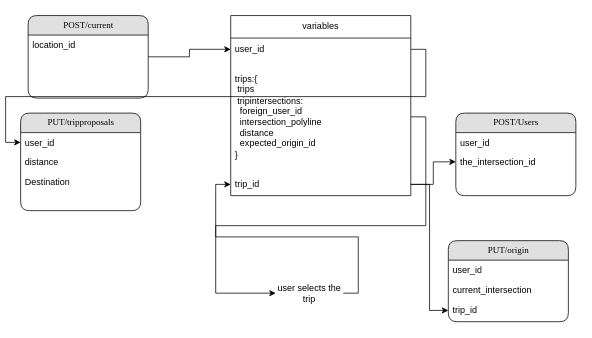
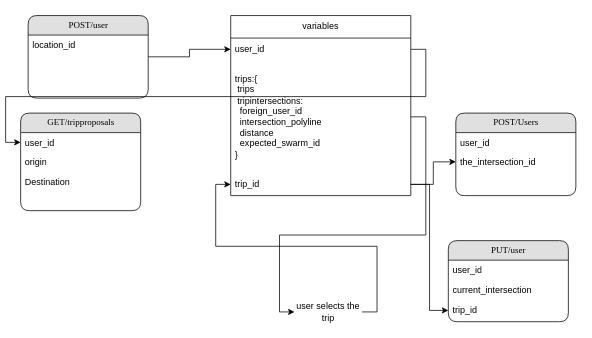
  <mxCell id="0" />
  <mxCell id="1" parent="0" />
  <mxCell id="2" style="edgeStyle=orthogonalEdgeStyle;rounded=0;orthogonalLoop=1;jettySize=auto;html=1;entryX=0;entryY=0.5;entryDx=0;entryDy=0;" edge="1" parent="1" source="3" target="17"><mxGeometry relative="1" as="geometry" /></mxCell>
- <mxCell id="3" value="POST/current" style="swimlane;html=1;fontStyle=0;childLayout=stackLayout;horizontal=1;startSize=26;fillColor=#e0e0e0;horizontalStack=0;resizeParent=1;resizeLast=0;collapsible=1;marginBottom=0;swimlaneFillColor=#ffffff;align=center;rounded=1;shadow=0;comic=0;labelBackgroundColor=none;strokeWidth=1;fontFamily=Verdana;fontSize=12" parent="1" vertex="1"><mxGeometry x="30" y="20" width="160" height="110" as="geometry" /></mxCell>
+ <mxCell id="3" value="POST/user" style="swimlane;html=1;fontStyle=0;childLayout=stackLayout;horizontal=1;startSize=26;fillColor=#e0e0e0;horizontalStack=0;resizeParent=1;resizeLast=0;collapsible=1;marginBottom=0;swimlaneFillColor=#ffffff;align=center;rounded=1;shadow=0;comic=0;labelBackgroundColor=none;strokeWidth=1;fontFamily=Verdana;fontSize=12" parent="1" vertex="1"><mxGeometry x="30" y="20" width="160" height="110" as="geometry" /></mxCell>
  <mxCell id="4" value="location_id" style="text;html=1;strokeColor=none;fillColor=none;spacingLeft=4;spacingRight=4;whiteSpace=wrap;overflow=hidden;rotatable=0;points=[[0,0.5],[1,0.5]];portConstraint=eastwest;" parent="3" vertex="1"><mxGeometry y="26" width="160" height="26" as="geometry" /></mxCell>
- <mxCell id="5" value="PUT/tripproposals" style="swimlane;html=1;fontStyle=0;childLayout=stackLayout;horizontal=1;startSize=26;fillColor=#e0e0e0;horizontalStack=0;resizeParent=1;resizeLast=0;collapsible=1;marginBottom=0;swimlaneFillColor=#ffffff;align=center;rounded=1;shadow=0;comic=0;labelBackgroundColor=none;strokeWidth=1;fontFamily=Verdana;fontSize=12" parent="1" vertex="1"><mxGeometry x="20" y="150" width="160" height="130" as="geometry" /></mxCell>
+ <mxCell id="5" value="GET/tripproposals" style="swimlane;html=1;fontStyle=0;childLayout=stackLayout;horizontal=1;startSize=26;fillColor=#e0e0e0;horizontalStack=0;resizeParent=1;resizeLast=0;collapsible=1;marginBottom=0;swimlaneFillColor=#ffffff;align=center;rounded=1;shadow=0;comic=0;labelBackgroundColor=none;strokeWidth=1;fontFamily=Verdana;fontSize=12" parent="1" vertex="1"><mxGeometry x="20" y="150" width="160" height="130" as="geometry" /></mxCell>
  <mxCell id="6" value="user_id" style="text;html=1;strokeColor=none;fillColor=none;spacingLeft=4;spacingRight=4;whiteSpace=wrap;overflow=hidden;rotatable=0;points=[[0,0.5],[1,0.5]];portConstraint=eastwest;" parent="5" vertex="1"><mxGeometry y="26" width="160" height="26" as="geometry" /></mxCell>
- <mxCell id="7" value="distance" style="text;html=1;strokeColor=none;fillColor=none;spacingLeft=4;spacingRight=4;whiteSpace=wrap;overflow=hidden;rotatable=0;points=[[0,0.5],[1,0.5]];portConstraint=eastwest;" parent="5" vertex="1"><mxGeometry y="52" width="160" height="26" as="geometry" /></mxCell>
+ <mxCell id="7" value="origin" style="text;html=1;strokeColor=none;fillColor=none;spacingLeft=4;spacingRight=4;whiteSpace=wrap;overflow=hidden;rotatable=0;points=[[0,0.5],[1,0.5]];portConstraint=eastwest;" parent="5" vertex="1"><mxGeometry y="52" width="160" height="26" as="geometry" /></mxCell>
  <mxCell id="8" value="Destination" style="text;html=1;strokeColor=none;fillColor=none;spacingLeft=4;spacingRight=4;whiteSpace=wrap;overflow=hidden;rotatable=0;points=[[0,0.5],[1,0.5]];portConstraint=eastwest;" parent="5" vertex="1"><mxGeometry y="78" width="160" height="26" as="geometry" /></mxCell>
- <mxCell id="9" value="PUT/origin" style="swimlane;html=1;fontStyle=0;childLayout=stackLayout;horizontal=1;startSize=26;fillColor=#e0e0e0;horizontalStack=0;resizeParent=1;resizeLast=0;collapsible=1;marginBottom=0;swimlaneFillColor=#ffffff;align=center;rounded=1;shadow=0;comic=0;labelBackgroundColor=none;strokeWidth=1;fontFamily=Verdana;fontSize=12" parent="1" vertex="1"><mxGeometry x="590" y="320" width="160" height="108" as="geometry" /></mxCell>
+ <mxCell id="9" value="PUT/user" style="swimlane;html=1;fontStyle=0;childLayout=stackLayout;horizontal=1;startSize=26;fillColor=#e0e0e0;horizontalStack=0;resizeParent=1;resizeLast=0;collapsible=1;marginBottom=0;swimlaneFillColor=#ffffff;align=center;rounded=1;shadow=0;comic=0;labelBackgroundColor=none;strokeWidth=1;fontFamily=Verdana;fontSize=12" parent="1" vertex="1"><mxGeometry x="590" y="320" width="160" height="108" as="geometry" /></mxCell>
  <mxCell id="10" value="user_id" style="text;html=1;strokeColor=none;fillColor=none;spacingLeft=4;spacingRight=4;whiteSpace=wrap;overflow=hidden;rotatable=0;points=[[0,0.5],[1,0.5]];portConstraint=eastwest;" parent="9" vertex="1"><mxGeometry y="26" width="160" height="26" as="geometry" /></mxCell>
  <mxCell id="11" value="current_intersection" style="text;html=1;strokeColor=none;fillColor=none;spacingLeft=4;spacingRight=4;whiteSpace=wrap;overflow=hidden;rotatable=0;points=[[0,0.5],[1,0.5]];portConstraint=eastwest;" parent="9" vertex="1"><mxGeometry y="52" width="160" height="26" as="geometry" /></mxCell>
  <mxCell id="12" value="trip_id" style="text;strokeColor=none;fillColor=none;align=left;verticalAlign=middle;spacingLeft=4;spacingRight=4;overflow=hidden;points=[[0,0.5],[1,0.5]];portConstraint=eastwest;rotatable=0;whiteSpace=wrap;html=1;" vertex="1" parent="9"><mxGeometry y="78" width="160" height="30" as="geometry" /></mxCell>
  <mxCell id="13" value="POST/Users" style="swimlane;html=1;fontStyle=0;childLayout=stackLayout;horizontal=1;startSize=26;fillColor=#e0e0e0;horizontalStack=0;resizeParent=1;resizeLast=0;collapsible=1;marginBottom=0;swimlaneFillColor=#ffffff;align=center;rounded=1;shadow=0;comic=0;labelBackgroundColor=none;strokeWidth=1;fontFamily=Verdana;fontSize=12" parent="1" vertex="1"><mxGeometry x="600" y="150" width="160" height="110" as="geometry" /></mxCell>
  <mxCell id="14" value="user_id" style="text;html=1;strokeColor=none;fillColor=none;spacingLeft=4;spacingRight=4;whiteSpace=wrap;overflow=hidden;rotatable=0;points=[[0,0.5],[1,0.5]];portConstraint=eastwest;" parent="13" vertex="1"><mxGeometry y="26" width="160" height="26" as="geometry" /></mxCell>
  <mxCell id="15" value="the_intersection_id" style="text;html=1;strokeColor=none;fillColor=none;spacingLeft=4;spacingRight=4;whiteSpace=wrap;overflow=hidden;rotatable=0;points=[[0,0.5],[1,0.5]];portConstraint=eastwest;" parent="13" vertex="1"><mxGeometry y="52" width="160" height="26" as="geometry" /></mxCell>
  <mxCell id="16" value="variables" style="swimlane;fontStyle=0;childLayout=stackLayout;horizontal=1;startSize=30;horizontalStack=0;resizeParent=1;resizeParentMax=0;resizeLast=0;collapsible=1;marginBottom=0;whiteSpace=wrap;html=1;" vertex="1" parent="1"><mxGeometry x="300" y="20" width="240" height="240" as="geometry" /></mxCell>
  <mxCell id="17" value="user_id" style="text;strokeColor=none;fillColor=none;align=left;verticalAlign=middle;spacingLeft=4;spacingRight=4;overflow=hidden;points=[[0,0.5],[1,0.5]];portConstraint=eastwest;rotatable=0;whiteSpace=wrap;html=1;" vertex="1" parent="16"><mxGeometry y="30" width="240" height="30" as="geometry" /></mxCell>
- <mxCell id="18" value="&lt;div&gt;trips:{&lt;/div&gt;&lt;div&gt;&lt;span style=&quot;white-space: pre;&quot;&gt; &lt;/span&gt;trips&lt;br&gt;&lt;/div&gt;&lt;div&gt;&lt;span style=&quot;white-space: pre;&quot;&gt; &lt;/span&gt;tripintersections:&lt;/div&gt;&lt;div&gt;&lt;span style=&quot;white-space: pre;&quot;&gt; &lt;/span&gt;&lt;span style=&quot;white-space: pre;&quot;&gt; &lt;/span&gt;foreign_user_id&lt;/div&gt;&lt;div&gt;&lt;span style=&quot;white-space: pre;&quot;&gt; &lt;/span&gt;&lt;span style=&quot;white-space: pre;&quot;&gt; intersection_polyline&lt;/span&gt;&lt;/div&gt;&lt;div&gt;&lt;span style=&quot;white-space: pre;&quot;&gt; &lt;/span&gt;&lt;span style=&quot;white-space: pre;&quot;&gt; &lt;/span&gt;distance&lt;/div&gt;&lt;div&gt;&lt;span style=&quot;white-space: pre;&quot;&gt; &lt;/span&gt;&lt;span style=&quot;white-space: pre;&quot;&gt; &lt;/span&gt;expected_origin_id&lt;br&gt;&lt;/div&gt;&lt;div&gt;}&lt;/div&gt;" style="text;strokeColor=none;fillColor=none;align=left;verticalAlign=middle;spacingLeft=4;spacingRight=4;overflow=hidden;points=[[0,0.5],[1,0.5]];portConstraint=eastwest;rotatable=0;whiteSpace=wrap;html=1;" vertex="1" parent="16"><mxGeometry y="60" width="240" height="150" as="geometry" /></mxCell>
+ <mxCell id="18" value="&lt;div&gt;trips:{&lt;/div&gt;&lt;div&gt;&lt;span style=&quot;white-space: pre;&quot;&gt; &lt;/span&gt;trips&lt;br&gt;&lt;/div&gt;&lt;div&gt;&lt;span style=&quot;white-space: pre;&quot;&gt; &lt;/span&gt;tripintersections:&lt;/div&gt;&lt;div&gt;&lt;span style=&quot;white-space: pre;&quot;&gt; &lt;/span&gt;&lt;span style=&quot;white-space: pre;&quot;&gt; &lt;/span&gt;foreign_user_id&lt;/div&gt;&lt;div&gt;&lt;span style=&quot;white-space: pre;&quot;&gt; &lt;/span&gt;&lt;span style=&quot;white-space: pre;&quot;&gt; intersection_polyline&lt;/span&gt;&lt;/div&gt;&lt;div&gt;&lt;span style=&quot;white-space: pre;&quot;&gt; &lt;/span&gt;&lt;span style=&quot;white-space: pre;&quot;&gt; &lt;/span&gt;distance&lt;/div&gt;&lt;div&gt;&lt;span style=&quot;white-space: pre;&quot;&gt; &lt;/span&gt;&lt;span style=&quot;white-space: pre;&quot;&gt; &lt;/span&gt;expected_swarm_id&lt;br&gt;&lt;/div&gt;&lt;div&gt;}&lt;/div&gt;" style="text;strokeColor=none;fillColor=none;align=left;verticalAlign=middle;spacingLeft=4;spacingRight=4;overflow=hidden;points=[[0,0.5],[1,0.5]];portConstraint=eastwest;rotatable=0;whiteSpace=wrap;html=1;" vertex="1" parent="16"><mxGeometry y="60" width="240" height="150" as="geometry" /></mxCell>
  <mxCell id="19" value="trip_id" style="text;strokeColor=none;fillColor=none;align=left;verticalAlign=middle;spacingLeft=4;spacingRight=4;overflow=hidden;points=[[0,0.5],[1,0.5]];portConstraint=eastwest;rotatable=0;whiteSpace=wrap;html=1;" vertex="1" parent="16"><mxGeometry y="210" width="240" height="30" as="geometry" /></mxCell>
  <mxCell id="20" style="edgeStyle=orthogonalEdgeStyle;rounded=0;orthogonalLoop=1;jettySize=auto;html=1;exitX=1;exitY=0.5;exitDx=0;exitDy=0;entryX=0;entryY=0.5;entryDx=0;entryDy=0;" edge="1" parent="1" source="17" target="6"><mxGeometry relative="1" as="geometry" /></mxCell>
  <mxCell id="21" style="edgeStyle=orthogonalEdgeStyle;rounded=0;orthogonalLoop=1;jettySize=auto;html=1;exitX=1;exitY=0.5;exitDx=0;exitDy=0;entryX=0;entryY=0.5;entryDx=0;entryDy=0;" edge="1" parent="1" source="19" target="12"><mxGeometry relative="1" as="geometry" /></mxCell>
  <mxCell id="22" style="edgeStyle=orthogonalEdgeStyle;rounded=0;orthogonalLoop=1;jettySize=auto;html=1;exitX=1;exitY=0.5;exitDx=0;exitDy=0;entryX=0;entryY=0.5;entryDx=0;entryDy=0;" edge="1" parent="1" source="23" target="19"><mxGeometry relative="1" as="geometry" /></mxCell>
- <mxCell id="23" value="user selects the trip " style="text;html=1;strokeColor=none;fillColor=none;align=center;verticalAlign=middle;whiteSpace=wrap;rounded=0;strokeWidth=3;glass=1;" vertex="1" parent="1"><mxGeometry x="360" y="370" width="90" height="40" as="geometry" /></mxCell>
+ <mxCell id="23" value="user selects the trip " style="text;html=1;strokeColor=none;fillColor=none;align=center;verticalAlign=middle;whiteSpace=wrap;rounded=0;strokeWidth=3;glass=1;" vertex="1" parent="1"><mxGeometry x="385" y="395" width="90" height="40" as="geometry" /></mxCell>
  <mxCell id="24" style="edgeStyle=orthogonalEdgeStyle;rounded=0;orthogonalLoop=1;jettySize=auto;html=1;exitX=1;exitY=0.5;exitDx=0;exitDy=0;entryX=0;entryY=0.5;entryDx=0;entryDy=0;" edge="1" parent="1" source="18" target="23"><mxGeometry relative="1" as="geometry" /></mxCell>
  <mxCell id="25" style="edgeStyle=orthogonalEdgeStyle;rounded=0;orthogonalLoop=1;jettySize=auto;html=1;exitX=1;exitY=0.5;exitDx=0;exitDy=0;entryX=0;entryY=0.5;entryDx=0;entryDy=0;" edge="1" parent="1" source="19" target="15"><mxGeometry relative="1" as="geometry" /></mxCell>
